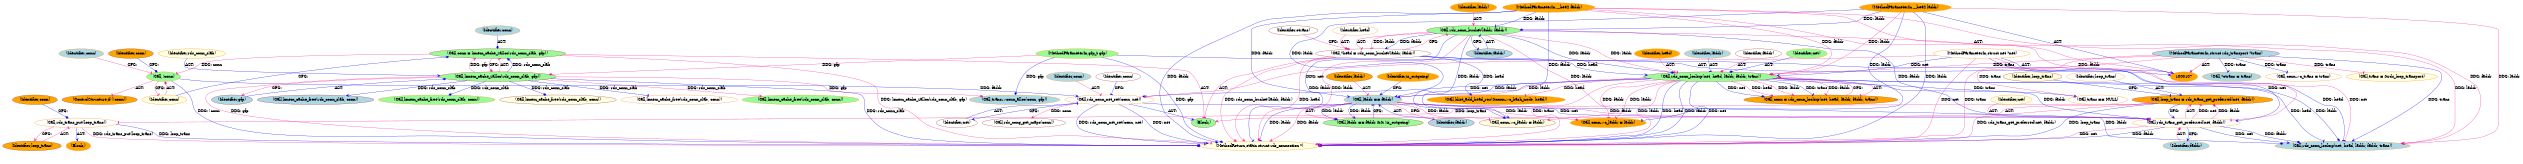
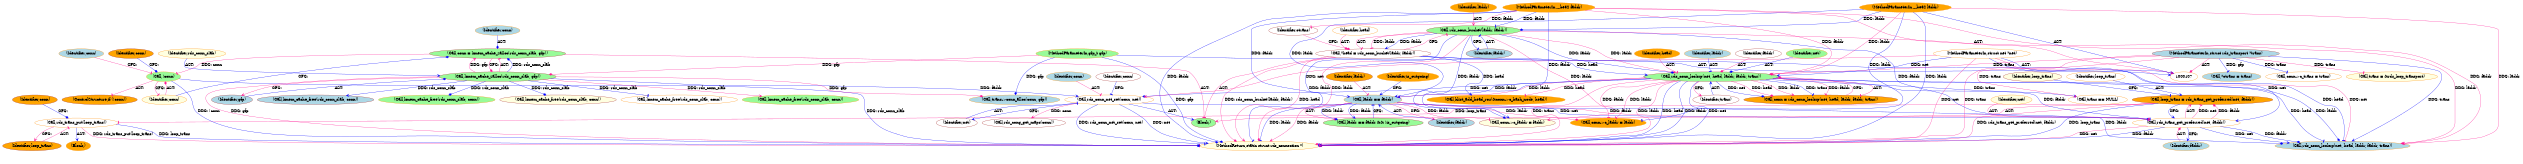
  digraph {
    node [color=darkorange fillcolor=orange style=filled]
    edge [arrowhead=tee color=blue]
    n1 [color=brown label="(Call,loop_trans = rds_trans_get_preferred(net, faddr))"]
    n2 [fillcolor=white label="(Call,rds_trans_get_preferred(net, faddr))"]
    n3 [fillcolor=white label="(Call,rds_trans_put(loop_trans))"]
    n4 [color=brown fillcolor=palegreen label="(Block,)"]
    n5 [fillcolor=lightyellow label="(MethodReturn,static struct rds_connection *)"]
    n6 [fillcolor=lightblue label="(Call,rds_conn_lookup(net, head, laddr, faddr, trans))"]
    n7 [fillcolor=lightblue label="(Identifier,faddr)"]
    n8 [color=brown label="(Identifier,loop_trans)"]
    n9 [label="(Block,)"]
    n10 [fillcolor=white label="(Call,rds_conn_net_set(conn, net))"]
    n11 [color=brown fillcolor=white label="(Identifier,net)"]
    n12 [color=brown fillcolor=white label="(Call,rds_cong_get_maps(conn))"]
    n13 [fillcolor=palegreen label="(Call,!conn)"]
    n14 [fillcolor=lightyellow label="(Identifier,conn)"]
    n15 [color=brown label="(ControlStructure,if (!conn))"]
    n16 [color=brown fillcolor=palegreen label="(Call,conn = kmem_cache_zalloc(rds_conn_slab, gfp))"]
    n17 [color=brown fillcolor=palegreen label="(Call,kmem_cache_zalloc(rds_conn_slab, gfp))"]
    n18 [fillcolor=lightblue label="(Call,trans->conn_alloc(conn, gfp))"]
    n19 [color=brown fillcolor=lightblue label="(Identifier,gfp)"]
    n20 [color=brown fillcolor=lightblue label="(Call,kmem_cache_free(rds_conn_slab, conn))"]
    n21 [fillcolor=palegreen label="(Call,kmem_cache_free(rds_conn_slab, conn))"]
    n22 [color=brown fillcolor=lightyellow label="(Call,kmem_cache_free(rds_conn_slab, conn))"]
    n23 [fillcolor=white label="(Call,kmem_cache_free(rds_conn_slab, conn))"]
    n24 [fillcolor=palegreen label="(Call,kmem_cache_free(rds_conn_slab, conn))"]
    n25 [fillcolor=palegreen label="(MethodParameterIn,gfp_t gfp)"]
-   1000107
+   1000107 [fillcolor=white]
    n27 [color=brown fillcolor=palegreen label="(Call,rds_conn_lookup(net, head, laddr, faddr, trans))"]
    n28 [fillcolor=lightblue label="(Call,laddr == faddr)"]
    n29 [color=brown fillcolor=lightyellow label="(Call,conn->c_faddr = faddr)"]
    n30 [label="(Call,conn->c_laddr = laddr)"]
+   n31 [color=brown fillcolor=white label="(Identifier,trans)"]
    n32 [color=brown label="(Call,conn = rds_conn_lookup(net, head, laddr, faddr, trans))"]
    n33 [label="(Call,hlist_add_head_rcu(&conn->c_hash_node, head))"]
    n34 [fillcolor=white label="(Call,trans == NULL)"]
    n35 [color=brown fillcolor=lightblue label="(Identifier,faddr)"]
    n36 [color=brown fillcolor=palegreen label="(Call,laddr == faddr && !is_outgoing)"]
    n37 [fillcolor=white label="(MethodParameterIn,struct net *net)"]
    n38 [color=brown fillcolor=white label="(Call,*head = rds_conn_bucket(laddr, faddr))"]
    n39 [color=brown fillcolor=palegreen label="(Call,rds_conn_bucket(laddr, faddr))"]
    n40 [color=brown fillcolor=lightblue label="(Identifier,faddr)"]
    n41 [label="(MethodParameterIn,__be32 laddr)"]
    n42 [label="(MethodParameterIn,__be32 faddr)"]
    n43 [color=brown fillcolor=lightblue label="(MethodParameterIn,struct rds_transport *trans)"]
    n44 [fillcolor=white label="(Call,conn->c_trans = trans)"]
    n45 [fillcolor=lightyellow label="(Call,trans = &rds_loop_transport)"]
    n46 [fillcolor=lightblue label="(Call,*otrans = trans)"]
    n47 [color=brown label="(Identifier,laddr)"]
    n48 [fillcolor=lightyellow label="(Identifier,rds_conn_slab)"]
    n49 [fillcolor=white label="(Identifier,loop_trans)"]
    n50 [label="(Identifier,head)"]
    n51 [fillcolor=lightblue label="(Identifier,conn)"]
    n52 [fillcolor=lightblue label="(Identifier,laddr)"]
    n53 [fillcolor=lightblue label="(Identifier,conn)"]
    n54 [fillcolor=white label="(Identifier,head)"]
    n55 [color=brown label="(Identifier,conn)"]
    n56 [label="(Identifier,is_outgoing)"]
    n57 [color=brown fillcolor=lightyellow label="(Identifier,loop_trans)"]
    n58 [fillcolor=lightblue label="(Identifier,conn)"]
    n59 [fillcolor=lightyellow label="(Identifier,net)"]
    n60 [color=brown fillcolor=white label="(Identifier,otrans)"]
    n61 [color=brown label="(Identifier,conn)"]
    n62 [color=brown fillcolor=white label="(Identifier,faddr)"]
    n63 [color=brown fillcolor=white label="(Identifier,conn)"]
    n64 [fillcolor=palegreen label="(Identifier,net)"]
    n65 [label="(Identifier,laddr)"]
    n1 -> n2 [arrowhead=vee label="CFG: "]
    n1 -> n3 [color=deeppink label="DDG: loop_trans"]
    n1 -> n4 [arrowhead=vee color=deeppink label="AST: "]
    n1 -> n5 [arrowhead=diamond label="DDG: loop_trans"]
    n1 -> n5 [color=deeppink label="DDG: rds_trans_get_preferred(net, faddr)"]
    n2 -> n1 [arrowhead=vee color=deeppink label="AST: "]
    n2 -> n1 [color=deeppink label="DDG: net"]
    n2 -> n1 [arrowhead=diamond color=deeppink label="DDG: faddr"]
    n2 -> n5 [label="DDG: faddr"]
    n2 -> n5 [arrowhead=diamond color=deeppink label="DDG: net"]
    n2 -> n6 [arrowhead=vee label="DDG: net"]
    n2 -> n6 [arrowhead=diamond label="DDG: faddr"]
    n2 -> n7 [arrowhead=vee label="CFG: "]
    n3 -> n5 [color=deeppink label="DDG: rds_trans_put(loop_trans)"]
    n3 -> n5 [arrowhead=vee label="DDG: loop_trans"]
    n3 -> n8 [arrowhead=vee color=deeppink label="CFG: "]
    n3 -> n9 [arrowhead=vee label="AST: "]
    n7 -> n2 [arrowhead=diamond color=deeppink label="AST: "]
    n8 -> n3 [color=deeppink label="AST: "]
    n10 -> n2 [arrowhead=diamond label="DDG: net"]
    n10 -> n4 [arrowhead=vee label="AST: "]
    n10 -> n5 [label="DDG: rds_conn_net_set(conn, net)"]
    n10 -> n5 [arrowhead=vee label="DDG: net"]
    n10 -> n11 [arrowhead=vee label="CFG: "]
    n10 -> n12 [arrowhead=vee color=deeppink label="DDG: conn"]
    n11 -> n10 [label="AST: "]
    n13 -> n5 [label="DDG: !conn"]
    n13 -> n10 [arrowhead=vee label="DDG: faddr"]
    n13 -> n14 [color=deeppink label="CFG: "]
    n13 -> n15 [color=deeppink label="AST: "]
    n14 -> n13 [arrowhead=diamond color=deeppink label="AST: "]
    n14 -> n16 [arrowhead=diamond label="CFG: "]
    n16 -> n4 [color=deeppink label="AST: "]
-   n16 -> n5 [color=deeppink label="DDG: kmem_cache_zalloc(rds_conn_slab, gfp)"]
    n16 -> n13 [color=deeppink label="DDG: conn"]
    n16 -> n17 [arrowhead=diamond color=deeppink label="CFG: "]
    n17 -> n5 [color=deeppink label="DDG: gfp"]
    n17 -> n5 [arrowhead=diamond label="DDG: rds_conn_slab"]
    n17 -> n16 [color=deeppink label="AST: "]
    n17 -> n16 [arrowhead=diamond label="DDG: rds_conn_slab"]
    n17 -> n16 [arrowhead=vee color=deeppink label="DDG: gfp"]
    n17 -> n18 [arrowhead=diamond color=deeppink label="DDG: gfp"]
    n17 -> n19 [arrowhead=vee color=deeppink label="CFG: "]
    n17 -> n20 [arrowhead=vee label="DDG: rds_conn_slab"]
    n17 -> n21 [arrowhead=diamond label="DDG: rds_conn_slab"]
    n17 -> n22 [arrowhead=diamond label="DDG: rds_conn_slab"]
    n17 -> n23 [label="DDG: rds_conn_slab"]
    n17 -> n24 [arrowhead=vee color=deeppink label="DDG: rds_conn_slab"]
    n19 -> n17 [arrowhead=diamond label="AST: "]
    n25 -> n5 [arrowhead=diamond label="DDG: gfp"]
    n25 -> n17 [arrowhead=diamond color=deeppink label="DDG: gfp"]
    n25 -> n18 [arrowhead=diamond label="DDG: gfp"]
    n25 -> 1000107 [arrowhead=vee label="AST: "]
    n27 -> n2 [label="DDG: faddr"]
    n27 -> n5 [arrowhead=diamond color=deeppink label="DDG: trans"]
    n27 -> n5 [arrowhead=vee color=deeppink label="DDG: laddr"]
    n27 -> n5 [arrowhead=diamond label="DDG: head"]
    n27 -> n5 [label="DDG: faddr"]
    n27 -> n5 [arrowhead=vee label="DDG: net"]
    n27 -> n6 [label="DDG: head"]
    n27 -> n6 [arrowhead=diamond label="DDG: laddr"]
    n27 -> n10 [arrowhead=diamond label="DDG: net"]
    n27 -> n28 [arrowhead=vee color=deeppink label="DDG: laddr"]
    n27 -> n28 [arrowhead=vee label="DDG: faddr"]
    n27 -> n29 [arrowhead=vee color=deeppink label="DDG: faddr"]
    n27 -> n30 [color=deeppink label="DDG: laddr"]
+   n27 -> n31 [arrowhead=vee color=deeppink label="CFG: "]
    n27 -> n32 [color=deeppink label="AST: "]
    n27 -> n32 [arrowhead=diamond label="DDG: net"]
    n27 -> n32 [arrowhead=diamond color=deeppink label="DDG: head"]
    n27 -> n32 [arrowhead=vee color=deeppink label="DDG: laddr"]
    n27 -> n32 [label="DDG: trans"]
    n27 -> n32 [color=deeppink label="DDG: faddr"]
    n27 -> n33 [color=deeppink label="DDG: head"]
    n27 -> n34 [arrowhead=vee label="DDG: trans"]
    n28 -> n2 [color=deeppink label="DDG: faddr"]
    n28 -> n5 [label="DDG: laddr"]
    n28 -> n5 [arrowhead=vee color=deeppink label="DDG: faddr"]
    n28 -> n6 [arrowhead=diamond label="DDG: laddr"]
    n28 -> n29 [color=deeppink label="DDG: faddr"]
    n28 -> n30 [arrowhead=diamond color=deeppink label="DDG: laddr"]
    n28 -> n35 [arrowhead=vee color=deeppink label="CFG: "]
    n28 -> n36 [arrowhead=diamond color=deeppink label="AST: "]
    n28 -> n36 [arrowhead=diamond label="DDG: laddr"]
    n28 -> n36 [arrowhead=vee label="DDG: faddr"]
+   n31 -> n27 [arrowhead=vee label="AST: "]
    n32 -> n27 [arrowhead=diamond color=deeppink label="CFG: "]
    n35 -> n28 [arrowhead=vee label="AST: "]
    n36 -> n28 [label="CFG: "]
    n37 -> n2 [arrowhead=vee label="DDG: net"]
    n37 -> n5 [arrowhead=vee color=deeppink label="DDG: net"]
    n37 -> n6 [color=deeppink label="DDG: net"]
    n37 -> n10 [arrowhead=vee color=deeppink label="DDG: net"]
    n37 -> 1000107 [arrowhead=vee label="AST: "]
    n37 -> n27 [arrowhead=vee label="DDG: net"]
    n38 -> n4 [color=deeppink label="AST: "]
    n38 -> n5 [arrowhead=diamond color=deeppink label="DDG: rds_conn_bucket(laddr, faddr)"]
    n38 -> n5 [arrowhead=vee color=deeppink label="DDG: head"]
    n38 -> n6 [label="DDG: head"]
    n38 -> n27 [arrowhead=vee label="DDG: head"]
    n38 -> n33 [arrowhead=vee label="DDG: head"]
    n38 -> n39 [color=deeppink label="CFG: "]
    n39 -> n2 [label="DDG: faddr"]
    n39 -> n5 [label="DDG: faddr"]
    n39 -> n5 [arrowhead=diamond color=deeppink label="DDG: laddr"]
    n39 -> n6 [arrowhead=vee color=deeppink label="DDG: laddr"]
    n39 -> n27 [arrowhead=diamond color=deeppink label="DDG: laddr"]
    n39 -> n27 [arrowhead=diamond label="DDG: faddr"]
    n39 -> n29 [arrowhead=diamond label="DDG: faddr"]
    n39 -> n30 [color=deeppink label="DDG: laddr"]
    n39 -> n38 [color=deeppink label="AST: "]
    n39 -> n38 [color=deeppink label="DDG: laddr"]
    n39 -> n38 [arrowhead=vee label="DDG: faddr"]
    n39 -> n40 [label="CFG: "]
    n40 -> n39 [label="AST: "]
    n41 -> n5 [label="DDG: laddr"]
    n41 -> n6 [arrowhead=vee color=deeppink label="DDG: laddr"]
    n41 -> 1000107 [arrowhead=vee label="AST: "]
    n41 -> n27 [arrowhead=diamond color=deeppink label="DDG: laddr"]
    n41 -> n28 [arrowhead=vee label="DDG: laddr"]
    n41 -> n30 [label="DDG: laddr"]
    n41 -> n39 [arrowhead=diamond label="DDG: laddr"]
-   n42 -> n2 [color=deeppink label="DDG: faddr"]
+   n42 -> n60 [color=deeppink label="DDG: faddr"]
    n42 -> n5 [arrowhead=diamond label="DDG: faddr"]
    n42 -> n6 [arrowhead=vee color=deeppink label="DDG: faddr"]
    n42 -> 1000107 [arrowhead=vee color=deeppink label="AST: "]
    n42 -> n27 [arrowhead=vee color=deeppink label="DDG: faddr"]
    n42 -> n28 [arrowhead=vee label="DDG: faddr"]
    n42 -> n29 [arrowhead=vee label="DDG: faddr"]
    n42 -> n39 [label="DDG: faddr"]
    n43 -> n5 [color=deeppink label="DDG: trans"]
    n43 -> n6 [arrowhead=vee label="DDG: trans"]
    n43 -> 1000107 [arrowhead=diamond color=deeppink label="AST: "]
    n43 -> n27 [arrowhead=vee color=deeppink label="DDG: trans"]
    n43 -> n34 [color=deeppink label="DDG: trans"]
    n43 -> n44 [label="DDG: trans"]
    n43 -> n45 [color=deeppink label="DDG: trans"]
-   n43 -> n46 [label="DDG: trans"]
+   n43 -> n46 [label="DDG: gfp"]
    n47 -> n28 [color=deeppink label="AST: "]
    n48 -> n17 [arrowhead=vee label="AST: "]
    n49 -> n1 [arrowhead=vee label="AST: "]
    n50 -> n27 [color=deeppink label="AST: "]
    n51 -> n10 [color=deeppink label="AST: "]
    n52 -> n27 [label="AST: "]
    n53 -> n13 [color=deeppink label="CFG: "]
    n54 -> n38 [arrowhead=diamond color=deeppink label="AST: "]
    n55 -> n3 [arrowhead=diamond label="CFG: "]
    n56 -> n28 [arrowhead=vee label="CFG: "]
    n57 -> n1 [label="CFG: "]
    n58 -> n16 [arrowhead=diamond label="AST: "]
    n59 -> n2 [color=deeppink label="AST: "]
    n60 -> n38 [arrowhead=diamond color=deeppink label="CFG: "]
    n61 -> n13 [arrowhead=diamond label="CFG: "]
    n62 -> n27 [arrowhead=diamond color=deeppink label="AST: "]
    n63 -> n10 [label="CFG: "]
    n64 -> n27 [arrowhead=diamond label="AST: "]
    n65 -> n39 [arrowhead=vee color=deeppink label="AST: "]
  }
